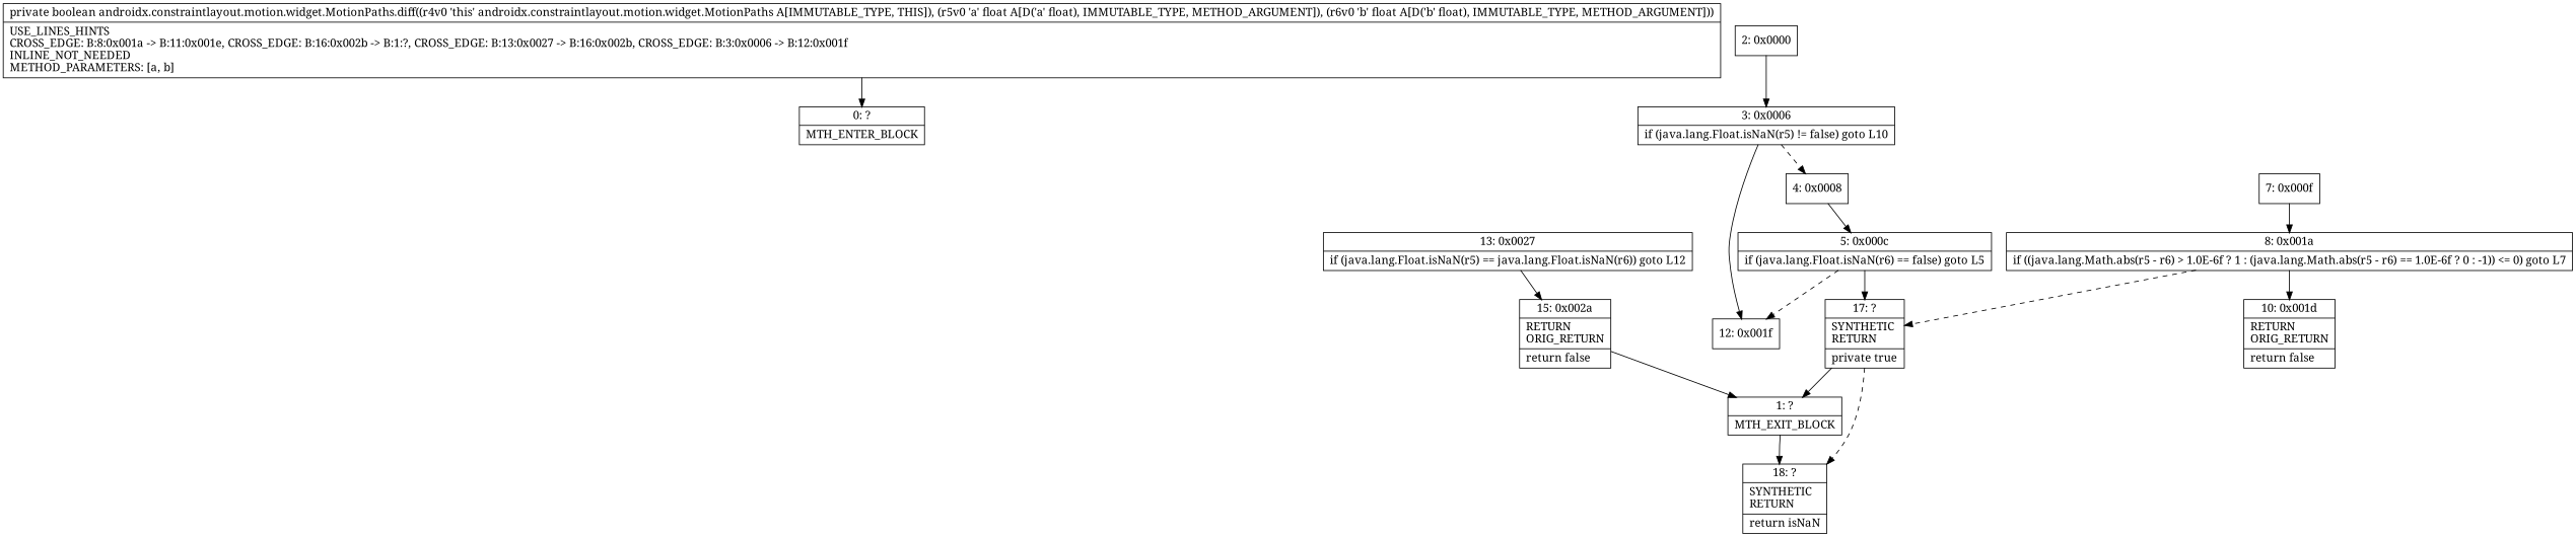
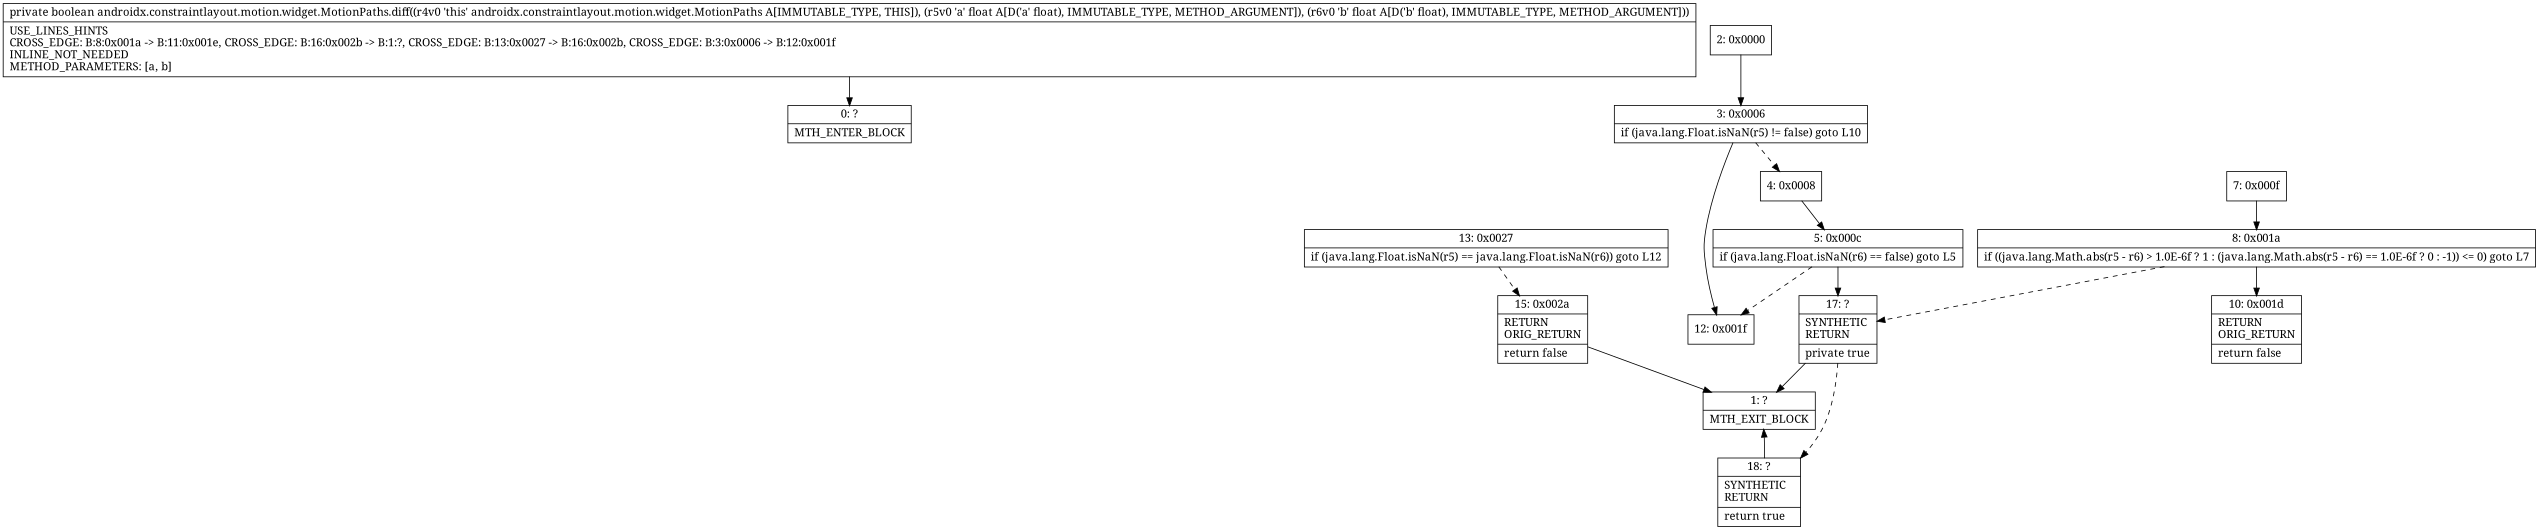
  digraph {
    fontname="Noto Serif"
    node [fontname="Noto Serif" shape=record]
    edge [fontname="Noto Serif"]
    n1 [label="{0\:\ ?|MTH_ENTER_BLOCK\l}"]
    n2 [label="{2\:\ 0x0000}"]
    n3 [label="{3\:\ 0x0006|if (java.lang.Float.isNaN(r5) != false) goto L10\l}"]
    n4 [label="{4\:\ 0x0008}"]
    n5 [label="{12\:\ 0x001f}"]
    n6 [label="{5\:\ 0x000c|if (java.lang.Float.isNaN(r6) == false) goto L5\l}"]
    n7 [label="{17\:\ ?|SYNTHETIC\lRETURN\l|private true\l}"]
    n8 [label="{7\:\ 0x000f}"]
    n9 [label="{8\:\ 0x001a|if ((java.lang.Math.abs(r5 \- r6) \> 1.0E\-6f ? 1 : (java.lang.Math.abs(r5 \- r6) == 1.0E\-6f ? 0 : \-1)) \<= 0) goto L7\l}"]
    n10 [label="{10\:\ 0x001d|RETURN\lORIG_RETURN\l|return false\l}"]
    n11 [label="{1\:\ ?|MTH_EXIT_BLOCK\l}"]
-   n12 [label="{18\:\ ?|SYNTHETIC\lRETURN\l|return isNaN\l}"]
+   n12 [label="{18\:\ ?|SYNTHETIC\lRETURN\l|return true\l}"]
    n13 [label="{13\:\ 0x0027|if (java.lang.Float.isNaN(r5) == java.lang.Float.isNaN(r6)) goto L12\l}"]
    n14 [label="{15\:\ 0x002a|RETURN\lORIG_RETURN\l|return false\l}"]
    n15 [label="{private boolean androidx.constraintlayout.motion.widget.MotionPaths.diff((r4v0 'this' androidx.constraintlayout.motion.widget.MotionPaths A[IMMUTABLE_TYPE, THIS]), (r5v0 'a' float A[D('a' float), IMMUTABLE_TYPE, METHOD_ARGUMENT]), (r6v0 'b' float A[D('b' float), IMMUTABLE_TYPE, METHOD_ARGUMENT]))  | USE_LINES_HINTS\lCROSS_EDGE: B:8:0x001a \-\> B:11:0x001e, CROSS_EDGE: B:16:0x002b \-\> B:1:?, CROSS_EDGE: B:13:0x0027 \-\> B:16:0x002b, CROSS_EDGE: B:3:0x0006 \-\> B:12:0x001f\lINLINE_NOT_NEEDED\lMETHOD_PARAMETERS: [a, b]\l}"]
    n2 -> n3
    n3 -> n4 [style=dashed]
    n3 -> n5
    n4 -> n6
    n6 -> n5 [style=dashed]
    n6 -> n7
    n7 -> n11
    n7 -> n12 [style=dashed]
    n8 -> n9
    n9 -> n7 [style=dashed]
    n9 -> n10
-   n11 -> n12
-   n13 -> n14
+   n12 -> n11
+   n13 -> n14 [style=dashed]
    n14 -> n11
    n15 -> n1
  }
